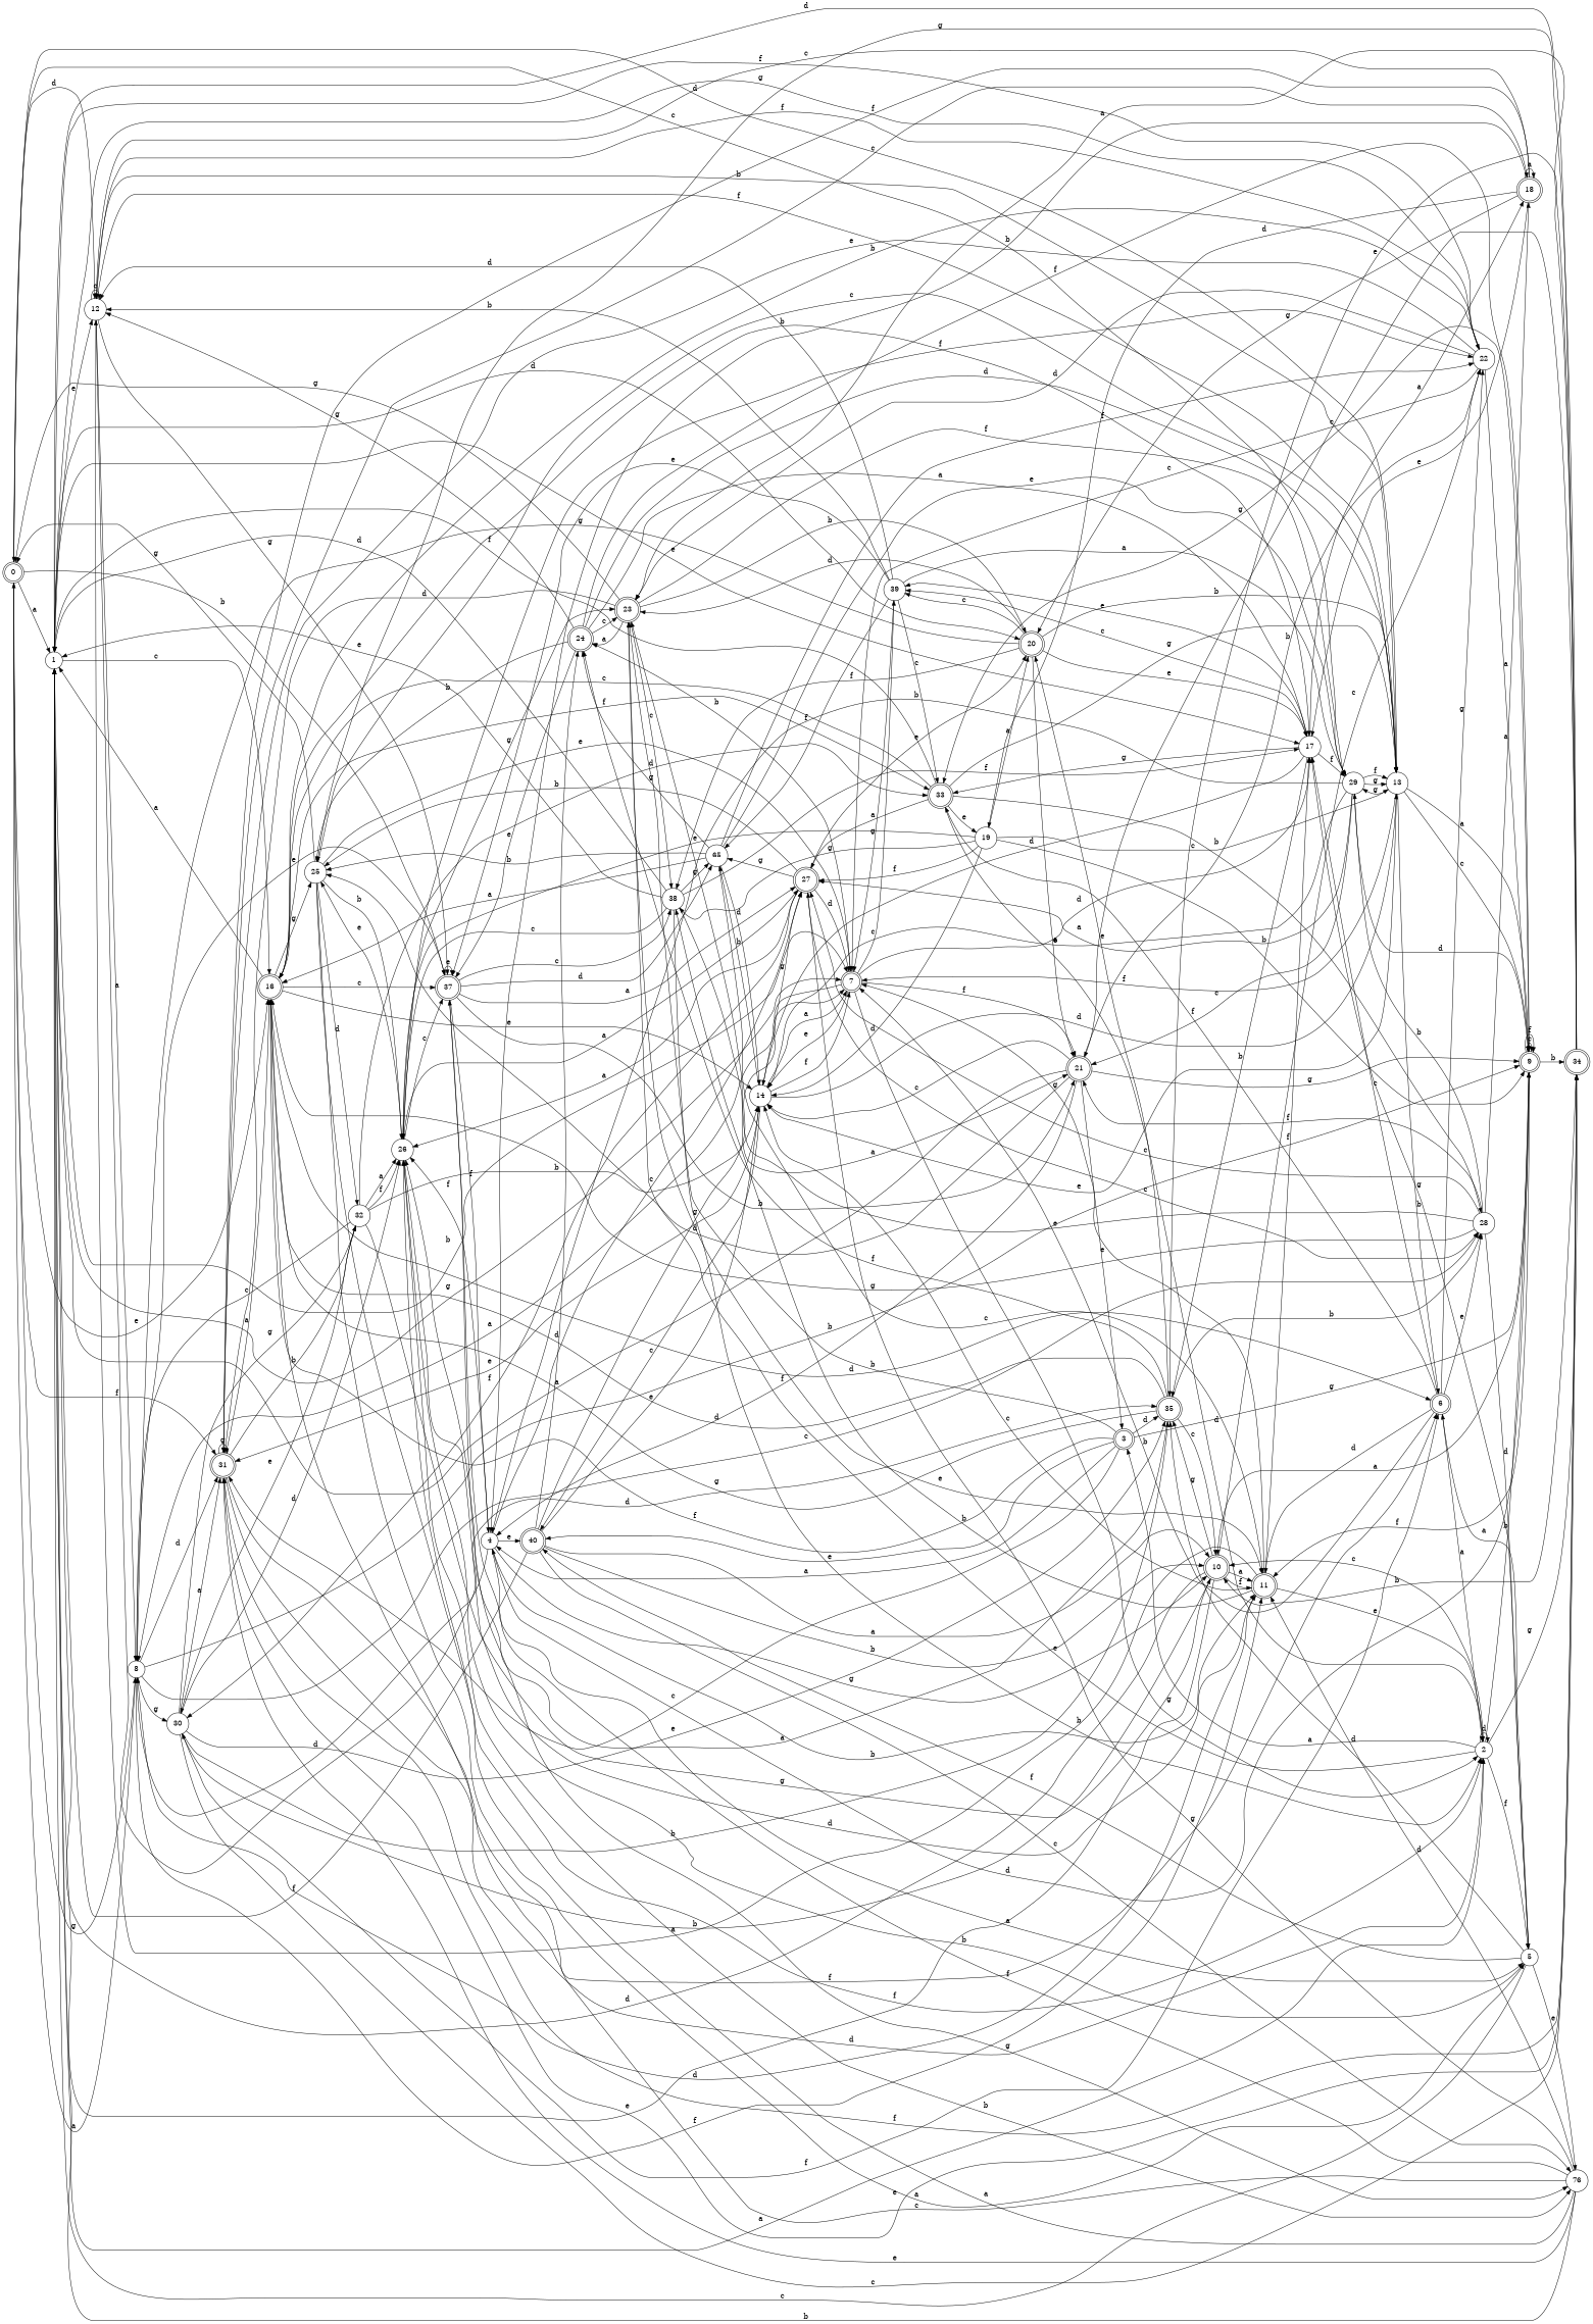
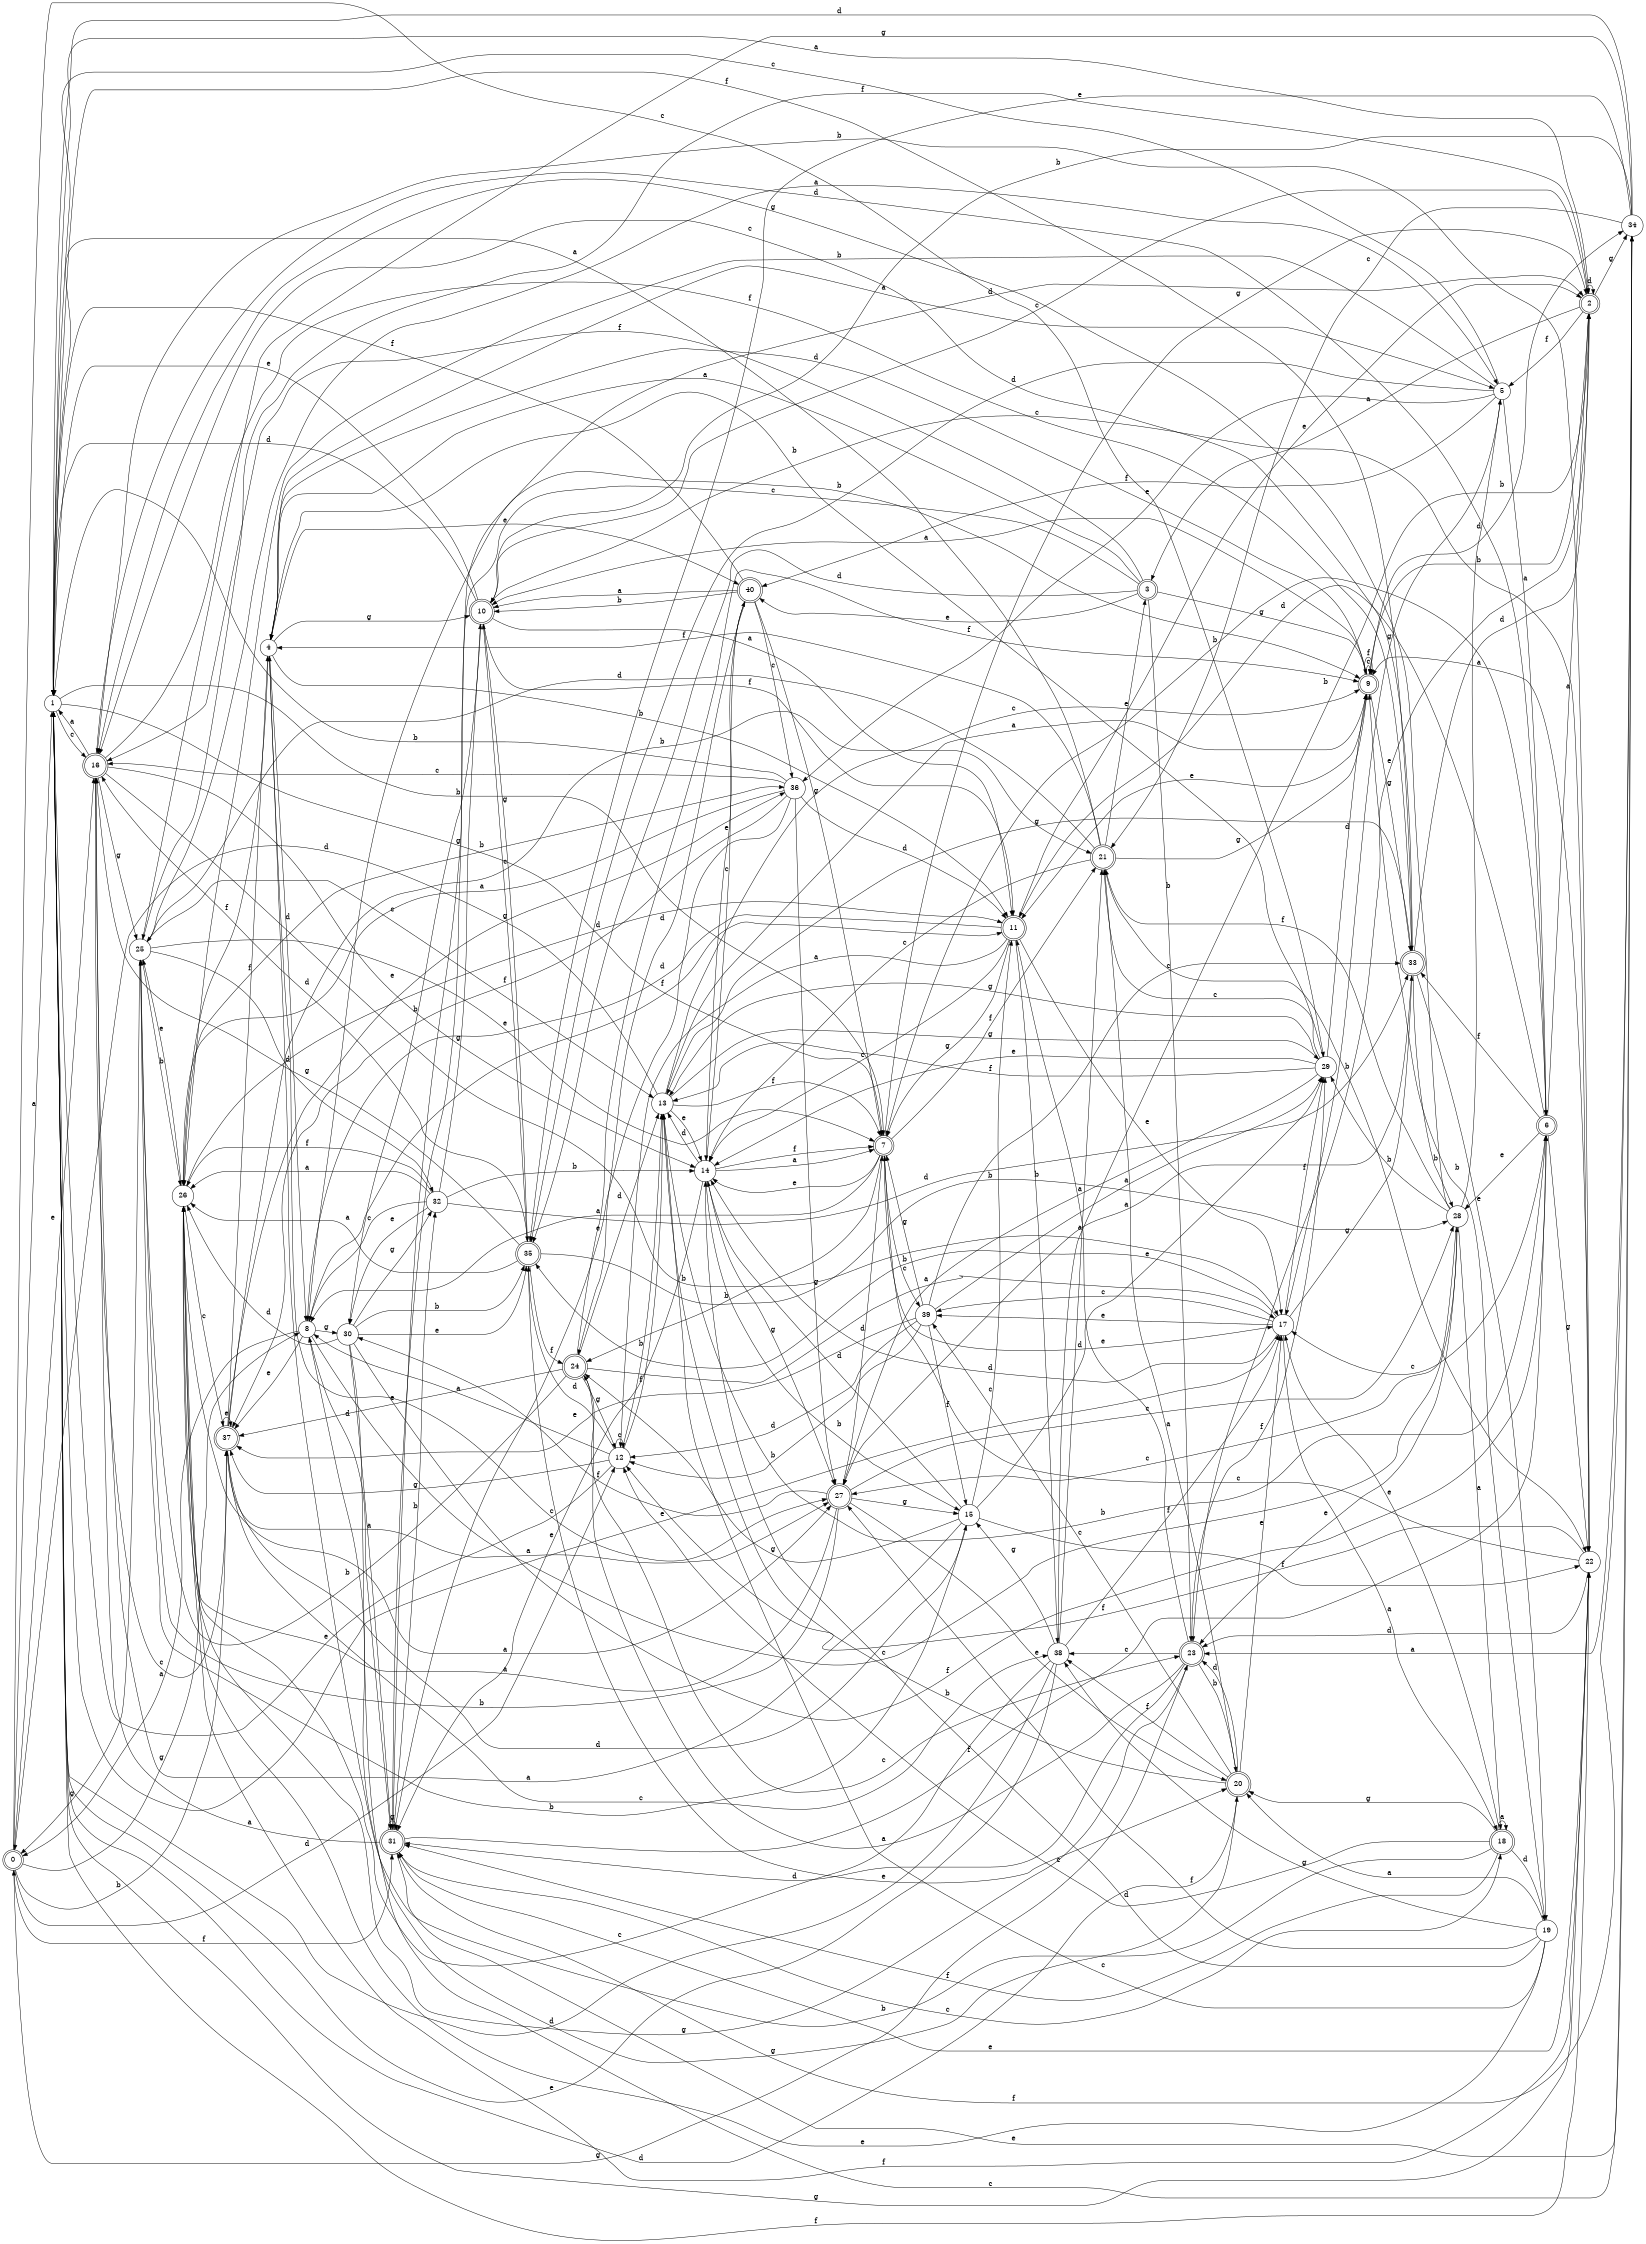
  digraph {
    rankdir=LR
    node [color=black fillcolor=white shape=doublecircle style="rounded,filled"]
    n1 [label=0]
    n2 [label=1 shape=circle style=filled]
    n3 [label=8 shape=circle style=filled]
    n4 [label=12 shape=circle style=filled]
    n5 [label=16]
    n6 [label=29 shape=circle style=filled]
    n7 [label=31]
    n8 [label=37]
-   n9 [label=2 shape=circle]
+   n9 [label=2]
    n10 [label=7]
    n11 [label=17 shape=circle style=filled]
    n12 [label=20]
    n13 [label=22 shape=circle style=filled]
    n14 [label=9]
    n15 [label=11]
    n16 [label=28 shape=circle style=filled]
    n17 [label=30 shape=circle style=filled]
    n18 [label=35]
    n19 [label=13 shape=circle style=filled]
    n20 [label=6]
    n21 [label=33]
    n22 [label=14 shape=circle style=filled]
    n23 [label=25 shape=circle style=filled]
    n24 [label=4 shape=circle style=filled]
    n25 [label=27]
    n26 [label=21]
-   n27 [label=34]
+   n27 [label=34 shape=circle]
    n28 [label=18]
    n29 [label=32 shape=circle style=filled]
-   n30 [label=76 shape=circle style=filled]
+   n30 [label=36 shape=circle style=filled]
    n31 [label=38 shape=circle style=filled]
-   n32 [label=65 shape=circle style=filled]
+   n32 [label=15 shape=circle style=filled]
    n33 [label=3]
    n34 [label=5 shape=circle style=filled]
    n35 [label=10]
    n36 [label=23]
    n37 [label=24]
    n38 [label=39 shape=circle style=filled]
    n39 [label=40]
    n40 [label=26 shape=circle style=filled]
    n41 [label=19 shape=circle style=filled]
    n1 -> n2 [label=a]
    n1 -> n3 [label=g]
    n1 -> n4 [label=d]
    n1 -> n5 [label=e]
    n1 -> n6 [label=c]
    n1 -> n7 [label=f]
    n1 -> n8 [label=b]
    n2 -> n5 [label=c]
    n2 -> n9 [label=a]
    n2 -> n10 [label=b]
    n2 -> n10 [label=g]
    n2 -> n11 [label=e]
    n2 -> n12 [label=d]
    n2 -> n13 [label=f]
    n3 -> n1 [label=a]
    n3 -> n7 [label=d]
    n3 -> n8 [label=e]
    n3 -> n14 [label=b]
    n3 -> n15 [label=f]
    n3 -> n16 [label=c]
    n3 -> n17 [label=g]
-   n2 -> n4 [label=e]
+   n4 -> n2 [label=e]
    n4 -> n3 [label=a]
    n4 -> n4 [label=c]
    n4 -> n8 [label=g]
    n4 -> n18 [label=d]
    n4 -> n19 [label=b]
    n4 -> n19 [label=f]
    n5 -> n2 [label=a]
    n5 -> n8 [label=c]
    n5 -> n11 [label=b]
    n5 -> n20 [label=d]
    n5 -> n21 [label=f]
    n5 -> n22 [label=e]
    n5 -> n23 [label=g]
    n6 -> n14 [label=d]
    n6 -> n19 [label=f]
    n6 -> n19 [label=g]
    n6 -> n22 [label=e]
    n6 -> n24 [label=b]
    n6 -> n25 [label=a]
    n6 -> n26 [label=c]
    n7 -> n5 [label=a]
    n7 -> n7 [label=g]
    n7 -> n9 [label=d]
    n7 -> n20 [label=f]
    n7 -> n27 [label=e]
    n7 -> n28 [label=c]
    n7 -> n29 [label=b]
    n8 -> n8 [label=e]
    n8 -> n24 [label=f]
    n8 -> n25 [label=a]
    n8 -> n26 [label=b]
    n8 -> n30 [label=g]
    n8 -> n31 [label=c]
    n8 -> n32 [label=d]
    n9 -> n9 [label=d]
    n9 -> n14 [label=b]
    n9 -> n27 [label=g]
    n9 -> n33 [label=a]
    n9 -> n34 [label=f]
    n9 -> n35 [label=c]
    n9 -> n36 [label=e]
    n10 -> n3 [label=a]
    n10 -> n9 [label=g]
    n10 -> n11 [label=d]
    n10 -> n22 [label=e]
    n10 -> n26 [label=f]
    n10 -> n37 [label=b]
    n10 -> n38 [label=c]
    n11 -> n6 [label=f]
    n11 -> n18 [label=b]
    n11 -> n21 [label=g]
    n11 -> n22 [label=d]
    n11 -> n28 [label=a]
    n11 -> n38 [label=c]
    n11 -> n38 [label=e]
    n12 -> n3 [label=g]
    n12 -> n11 [label=e]
    n12 -> n19 [label=b]
    n12 -> n26 [label=a]
    n12 -> n31 [label=f]
    n12 -> n36 [label=d]
    n12 -> n38 [label=c]
    n13 -> n2 [label=g]
    n13 -> n4 [label=f]
    n13 -> n5 [label=b]
    n13 -> n7 [label=e]
    n13 -> n10 [label=c]
    n13 -> n14 [label=a]
    n13 -> n36 [label=d]
    n14 -> n14 [label=c]
    n14 -> n14 [label=f]
-   n14 -> n15 [label=f]
+   n14 -> n15 [label=e]
    n14 -> n21 [label=g]
    n14 -> n24 [label=d]
    n14 -> n27 [label=b]
    n14 -> n35 [label=a]
    n15 -> n3 [label=d]
    n15 -> n4 [label=a]
    n15 -> n9 [label=e]
    n15 -> n10 [label=g]
-   n15 -> n11 [label=f]
+   n15 -> n11 [label=e]
    n15 -> n22 [label=c]
    n15 -> n31 [label=b]
    n16 -> n5 [label=g]
    n16 -> n6 [label=b]
    n16 -> n25 [label=c]
    n16 -> n26 [label=f]
    n16 -> n28 [label=a]
    n16 -> n34 [label=d]
    n16 -> n36 [label=e]
    n17 -> n7 [label=a]
    n17 -> n18 [label=b]
    n17 -> n18 [label=e]
    n17 -> n20 [label=f]
    n17 -> n27 [label=c]
    n17 -> n29 [label=g]
    n17 -> n40 [label=d]
    n18 -> n5 [label=d]
    n18 -> n5 [label=g]
    n18 -> n12 [label=e]
    n18 -> n16 [label=b]
    n18 -> n35 [label=c]
    n18 -> n37 [label=f]
    n18 -> n40 [label=a]
    n19 -> n1 [label=d]
    n19 -> n6 [label=g]
    n19 -> n10 [label=f]
    n19 -> n14 [label=a]
    n19 -> n14 [label=c]
    n19 -> n20 [label=b]
    n19 -> n22 [label=e]
    n20 -> n9 [label=a]
    n20 -> n10 [label=b]
    n20 -> n11 [label=c]
    n20 -> n13 [label=g]
    n20 -> n15 [label=d]
    n20 -> n16 [label=e]
    n20 -> n21 [label=f]
    n21 -> n2 [label=f]
    n21 -> n5 [label=c]
    n21 -> n9 [label=d]
    n21 -> n16 [label=b]
    n21 -> n19 [label=g]
    n21 -> n25 [label=a]
    n21 -> n41 [label=e]
    n22 -> n7 [label=e]
    n22 -> n10 [label=a]
    n22 -> n10 [label=f]
    n22 -> n19 [label=d]
    n22 -> n25 [label=g]
    n22 -> n32 [label=b]
    n22 -> n39 [label=c]
    n23 -> n1 [label=g]
    n23 -> n9 [label=f]
    n23 -> n10 [label=e]
    n23 -> n19 [label=c]
    n23 -> n29 [label=d]
    n23 -> n34 [label=a]
    n23 -> n40 [label=b]
    n24 -> n3 [label=d]
    n24 -> n15 [label=b]
    n24 -> n25 [label=c]
    n24 -> n34 [label=a]
    n24 -> n35 [label=g]
    n24 -> n39 [label=e]
    n24 -> n40 [label=f]
    n25 -> n10 [label=d]
    n25 -> n12 [label=e]
    n25 -> n16 [label=c]
    n25 -> n17 [label=f]
    n25 -> n23 [label=b]
    n25 -> n32 [label=g]
    n25 -> n40 [label=a]
    n26 -> n2 [label=a]
    n26 -> n13 [label=b]
    n26 -> n14 [label=g]
    n26 -> n22 [label=c]
    n26 -> n23 [label=d]
    n26 -> n24 [label=f]
    n26 -> n33 [label=e]
    n27 -> n2 [label=d]
    n27 -> n7 [label=f]
    n27 -> n18 [label=e]
    n27 -> n23 [label=g]
    n27 -> n26 [label=c]
    n27 -> n35 [label=b]
    n27 -> n36 [label=a]
    n28 -> n4 [label=c]
    n28 -> n7 [label=f]
    n28 -> n11 [label=e]
    n28 -> n12 [label=g]
    n28 -> n24 [label=b]
    n28 -> n28 [label=a]
    n28 -> n41 [label=d]
    n29 -> n3 [label=c]
    n29 -> n17 [label=e]
    n29 -> n21 [label=d]
    n29 -> n22 [label=b]
    n29 -> n35 [label=g]
    n29 -> n40 [label=a]
    n29 -> n40 [label=f]
    n30 -> n2 [label=b]
    n30 -> n5 [label=c]
    n30 -> n7 [label=e]
    n30 -> n8 [label=f]
    n30 -> n15 [label=d]
    n30 -> n25 [label=g]
    n30 -> n40 [label=a]
    n31 -> n2 [label=d]
    n31 -> n2 [label=e]
    n31 -> n9 [label=b]
    n31 -> n11 [label=f]
    n31 -> n26 [label=a]
    n31 -> n32 [label=g]
    n31 -> n40 [label=c]
    n32 -> n5 [label=a]
    n32 -> n6 [label=e]
    n32 -> n13 [label=f]
    n32 -> n15 [label=c]
    n32 -> n22 [label=d]
    n32 -> n23 [label=b]
    n32 -> n37 [label=g]
    n33 -> n5 [label=f]
    n33 -> n7 [label=c]
    n33 -> n14 [label=g]
    n33 -> n18 [label=d]
    n33 -> n24 [label=a]
    n33 -> n36 [label=b]
    n33 -> n39 [label=e]
    n34 -> n2 [label=c]
    n34 -> n11 [label=g]
    n34 -> n18 [label=d]
    n34 -> n20 [label=a]
    n34 -> n30 [label=e]
    n34 -> n39 [label=f]
    n34 -> n40 [label=b]
    n35 -> n2 [label=d]
    n35 -> n2 [label=e]
    n35 -> n13 [label=c]
    n35 -> n15 [label=a]
    n35 -> n15 [label=f]
    n35 -> n17 [label=b]
    n35 -> n18 [label=g]
    n36 -> n1 [label=g]
    n36 -> n6 [label=f]
    n36 -> n7 [label=d]
    n36 -> n12 [label=b]
    n36 -> n15 [label=e]
    n36 -> n31 [label=c]
    n36 -> n37 [label=a]
    n37 -> n4 [label=g]
    n37 -> n8 [label=e]
    n37 -> n11 [label=a]
    n37 -> n14 [label=f]
    n37 -> n19 [label=d]
    n37 -> n23 [label=b]
    n37 -> n36 [label=c]
    n38 -> n4 [label=b]
    n38 -> n4 [label=d]
    n38 -> n6 [label=a]
    n38 -> n8 [label=e]
    n38 -> n10 [label=g]
    n38 -> n21 [label=c]
    n38 -> n32 [label=f]
    n39 -> n2 [label=f]
    n39 -> n10 [label=g]
    n39 -> n22 [label=e]
    n39 -> n30 [label=c]
    n39 -> n35 [label=a]
    n39 -> n35 [label=b]
    n39 -> n37 [label=d]
    n40 -> n8 [label=c]
    n40 -> n13 [label=f]
    n40 -> n15 [label=d]
    n40 -> n23 [label=e]
    n40 -> n25 [label=a]
    n40 -> n30 [label=b]
    n40 -> n36 [label=g]
    n41 -> n12 [label=a]
    n41 -> n14 [label=b]
    n41 -> n19 [label=c]
    n41 -> n22 [label=d]
    n41 -> n25 [label=f]
    n41 -> n31 [label=g]
    n41 -> n40 [label=e]
  }
